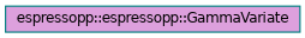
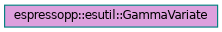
  digraph {
    rankdir=LR
-   n1 [color=teal fillcolor=plum fontname=Helvetica fontsize=10 height=0.2 label="espressopp::espressopp::GammaVariate" shape=record style=filled width=0.4]
+   n1 [color=teal fillcolor=plum fontname=Helvetica fontsize=10 height=0.2 label="espressopp::esutil::GammaVariate" shape=record style=filled width=0.4]
  }
